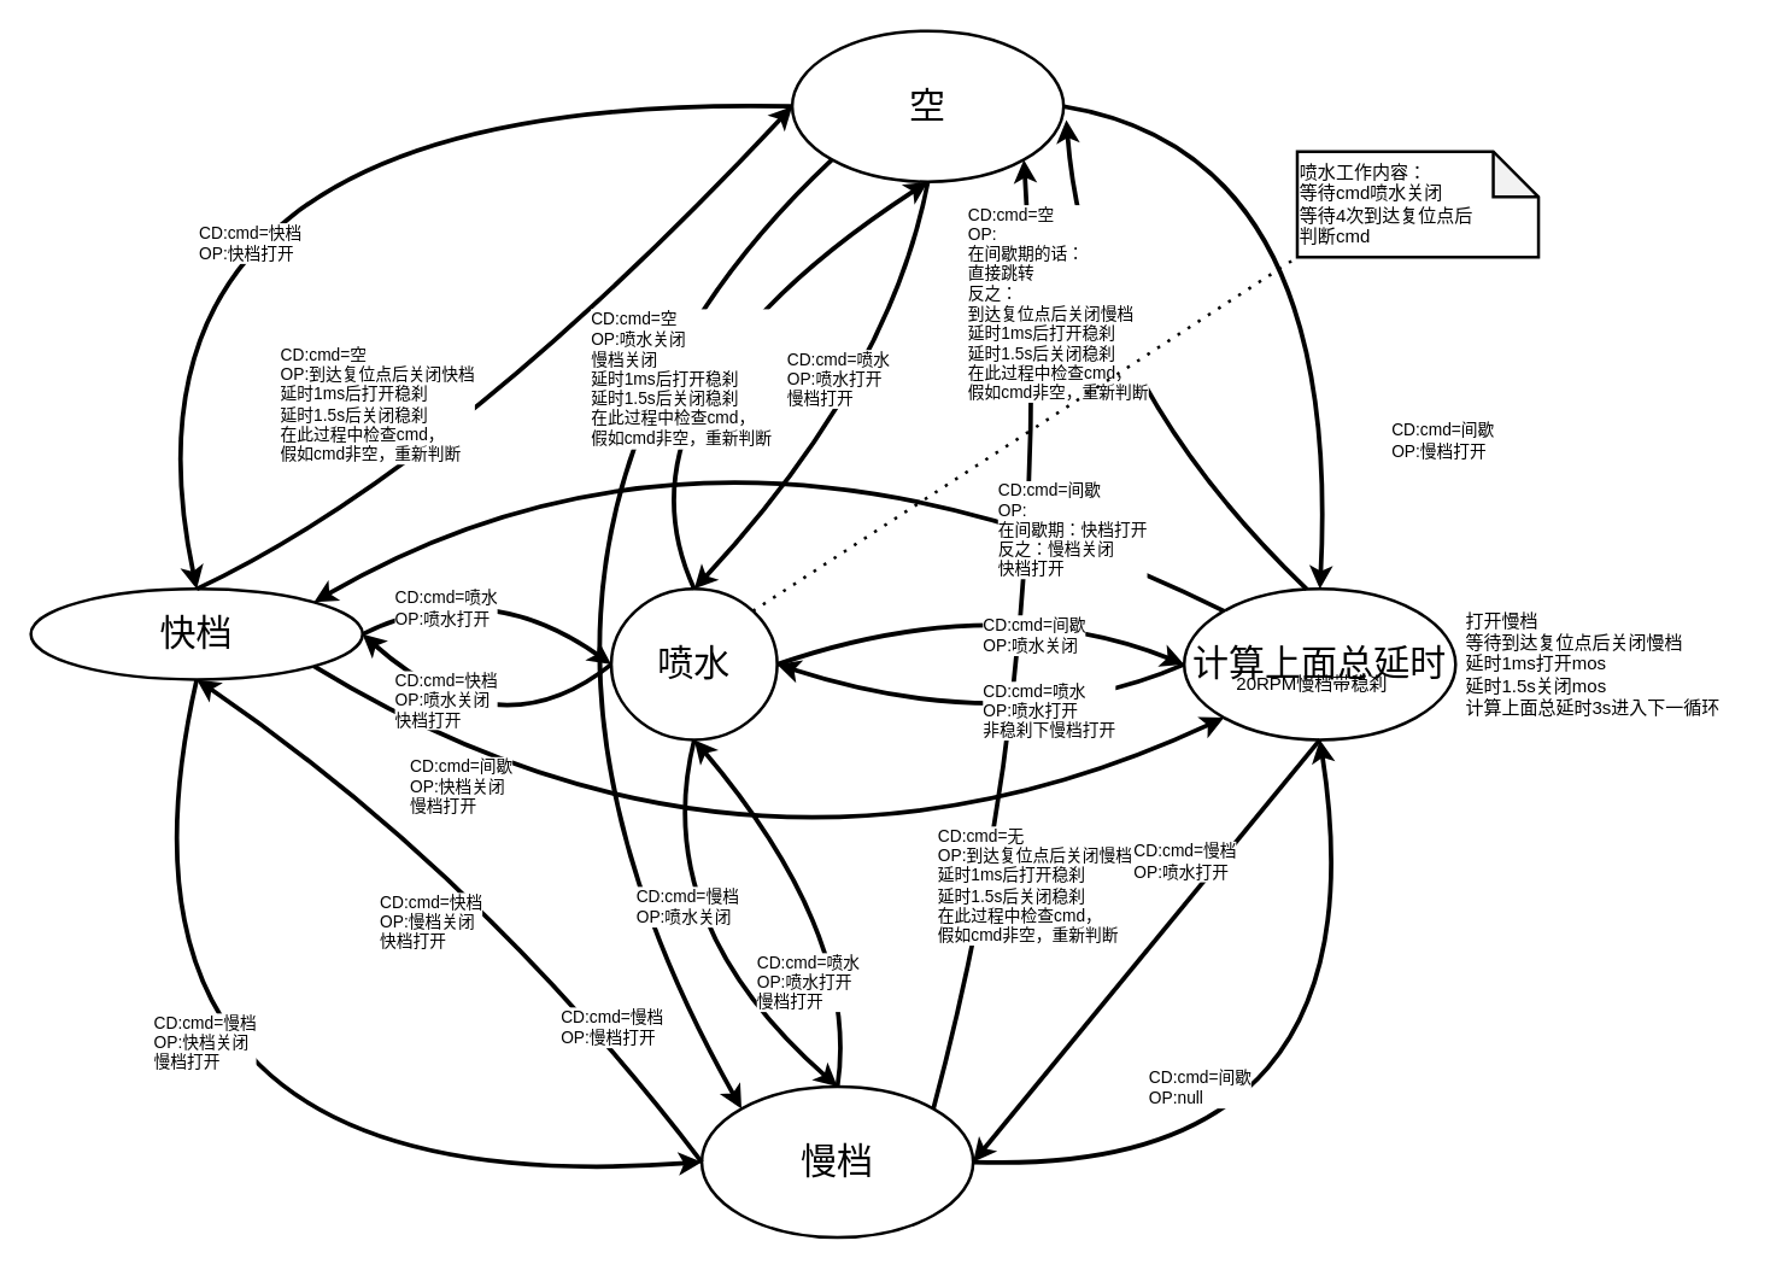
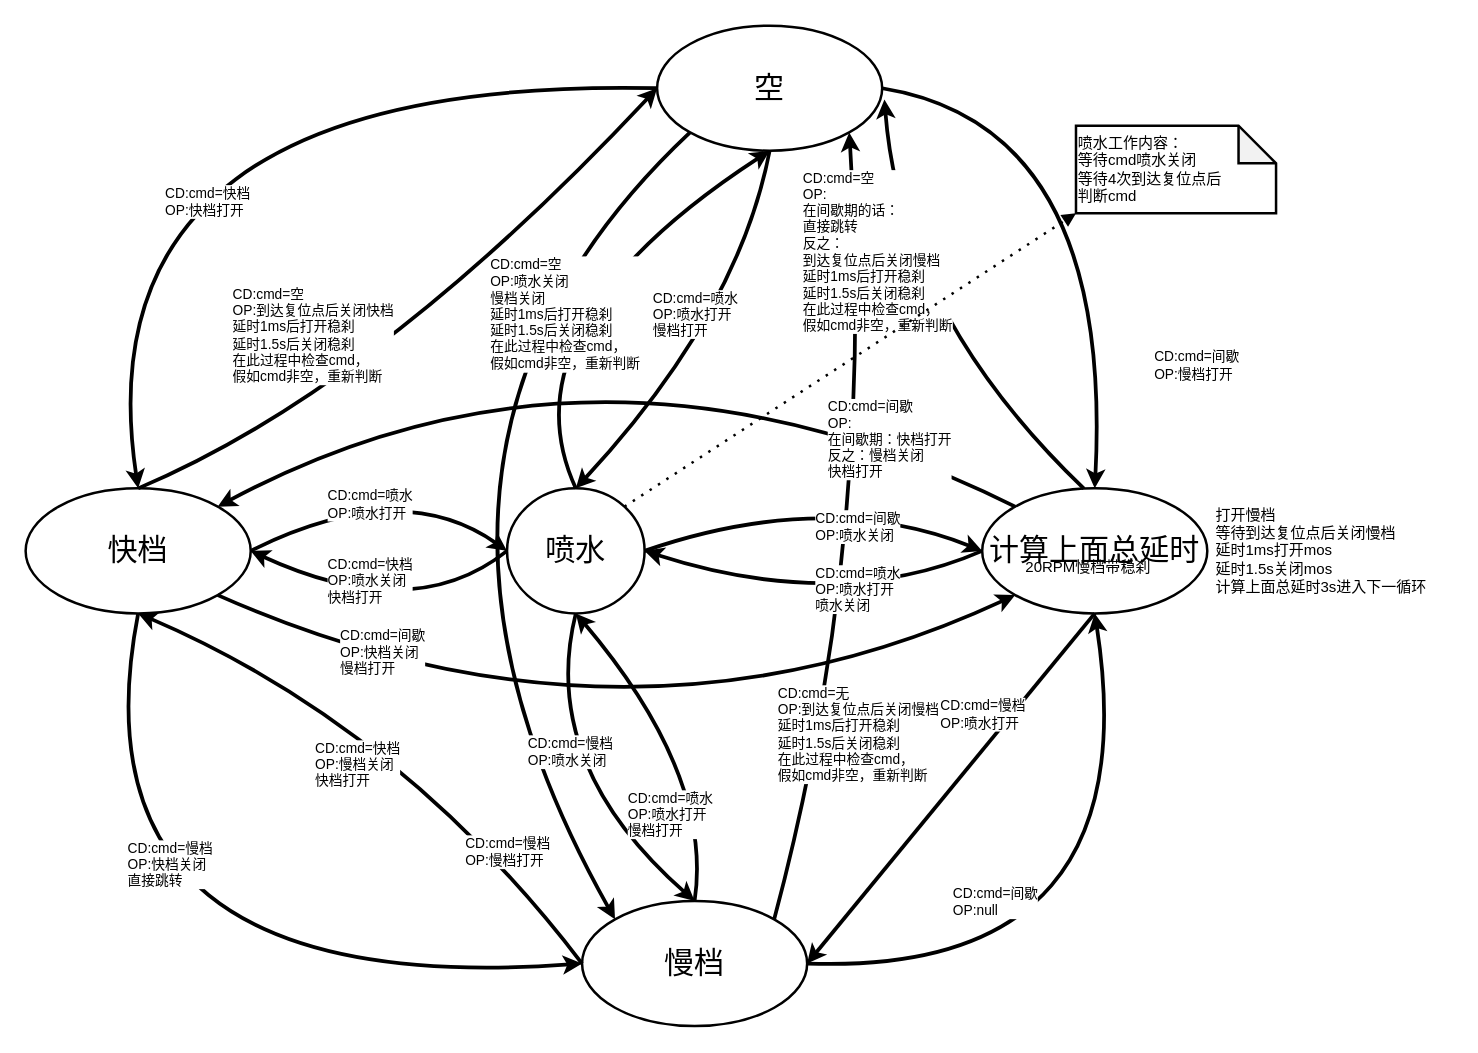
  <mxCell id="0" style=";html=1;" />
  <mxCell id="1" style=";html=1;" parent="0" />
  <mxCell id="2" value="空" style="ellipse;whiteSpace=wrap;html=1;rounded=0;shadow=0;strokeWidth=2;fillColor=none;fontSize=24;align=center;" parent="1" vertex="1"><mxGeometry x="525" y="20" width="180" height="100" as="geometry" /></mxCell>
- <mxCell id="3" value="快档" style="ellipse;whiteSpace=wrap;html=1;rounded=0;shadow=0;strokeWidth=2;fillColor=none;fontSize=24;align=center;" vertex="1" parent="1"><mxGeometry x="20" y="390" width="220" height="60" as="geometry" /></mxCell>
+ <mxCell id="3" value="快档" style="ellipse;whiteSpace=wrap;html=1;rounded=0;shadow=0;strokeWidth=2;fillColor=none;fontSize=24;align=center;" vertex="1" parent="1"><mxGeometry x="20" y="390" width="180" height="100" as="geometry" /></mxCell>
  <mxCell id="4" value="慢档" style="ellipse;whiteSpace=wrap;html=1;rounded=0;shadow=0;strokeWidth=2;fillColor=none;fontSize=24;align=center;" vertex="1" parent="1"><mxGeometry x="465" y="720" width="180" height="100" as="geometry" /></mxCell>
  <mxCell id="5" value="计算上面总延时" style="ellipse;whiteSpace=wrap;html=1;rounded=0;shadow=0;strokeWidth=2;fillColor=none;fontSize=24;align=center;" vertex="1" parent="1"><mxGeometry x="785" y="390" width="180" height="100" as="geometry" /></mxCell>
  <mxCell id="6" value="喷水" style="ellipse;whiteSpace=wrap;html=1;rounded=0;shadow=0;strokeWidth=2;fillColor=none;fontSize=24;align=center;" vertex="1" parent="1"><mxGeometry x="405" y="390" width="110" height="100" as="geometry" /></mxCell>
  <mxCell id="7" value="" style="curved=1;endArrow=classic;html=1;entryX=0.5;entryY=0;entryDx=0;entryDy=0;exitX=1;exitY=0.5;exitDx=0;exitDy=0;strokeWidth=3;" edge="1" parent="1" source="2" target="5"><mxGeometry width="50" height="50" relative="1" as="geometry"><mxPoint x="380" y="430" as="sourcePoint" /><mxPoint x="430" y="380" as="targetPoint" /><Array as="points"><mxPoint x="890" y="100" /></Array></mxGeometry></mxCell>
  <mxCell id="8" value="CD:cmd=间歇&lt;br&gt;OP:慢档打开" style="edgeLabel;html=1;align=left;verticalAlign=middle;resizable=0;points=[];" vertex="1" connectable="0" parent="7"><mxGeometry x="-0.331" y="-52" relative="1" as="geometry"><mxPoint x="65.9" y="144.94" as="offset" /></mxGeometry></mxCell>
  <mxCell id="9" value="" style="curved=1;endArrow=classic;html=1;entryX=0;entryY=0.5;entryDx=0;entryDy=0;exitX=1;exitY=0.5;exitDx=0;exitDy=0;strokeWidth=3;" edge="1" parent="1" source="6" target="5"><mxGeometry width="50" height="50" relative="1" as="geometry"><mxPoint x="600" y="170" as="sourcePoint" /><mxPoint x="820" y="400" as="targetPoint" /><Array as="points"><mxPoint x="660" y="390" /></Array></mxGeometry></mxCell>
  <mxCell id="10" value="" style="curved=1;endArrow=classic;html=1;exitX=0;exitY=0.5;exitDx=0;exitDy=0;entryX=0.5;entryY=0;entryDx=0;entryDy=0;strokeWidth=3;" edge="1" parent="1" source="2" target="3"><mxGeometry width="50" height="50" relative="1" as="geometry"><mxPoint x="290" y="280" as="sourcePoint" /><mxPoint x="340" y="230" as="targetPoint" /><Array as="points"><mxPoint x="60" y="60" /></Array></mxGeometry></mxCell>
  <mxCell id="11" value="" style="curved=1;endArrow=classic;html=1;entryX=0;entryY=0.5;entryDx=0;entryDy=0;exitX=0.5;exitY=1;exitDx=0;exitDy=0;strokeWidth=3;" edge="1" parent="1" source="3" target="4"><mxGeometry width="50" height="50" relative="1" as="geometry"><mxPoint x="240" y="630" as="sourcePoint" /><mxPoint x="290" y="580" as="targetPoint" /><Array as="points"><mxPoint x="50" y="800" /></Array></mxGeometry></mxCell>
  <mxCell id="12" value="" style="curved=1;endArrow=classic;html=1;entryX=0.5;entryY=1;entryDx=0;entryDy=0;exitX=1;exitY=0.5;exitDx=0;exitDy=0;strokeWidth=3;" edge="1" parent="1" source="4" target="5"><mxGeometry width="50" height="50" relative="1" as="geometry"><mxPoint x="710" y="670" as="sourcePoint" /><mxPoint x="760" y="620" as="targetPoint" /><Array as="points"><mxPoint x="920" y="780" /></Array></mxGeometry></mxCell>
  <mxCell id="13" value="" style="curved=1;endArrow=classic;html=1;exitX=0;exitY=1;exitDx=0;exitDy=0;entryX=0;entryY=0;entryDx=0;entryDy=0;strokeWidth=3;" edge="1" parent="1" source="2" target="4"><mxGeometry width="50" height="50" relative="1" as="geometry"><mxPoint x="520" y="320" as="sourcePoint" /><mxPoint x="570" y="270" as="targetPoint" /><Array as="points"><mxPoint x="280" y="360" /></Array></mxGeometry></mxCell>
  <mxCell id="14" value="" style="curved=1;endArrow=classic;html=1;entryX=0;entryY=0.5;entryDx=0;entryDy=0;exitX=0.5;exitY=0;exitDx=0;exitDy=0;strokeWidth=3;" edge="1" parent="1" source="3" target="2"><mxGeometry width="50" height="50" relative="1" as="geometry"><mxPoint x="140" y="210" as="sourcePoint" /><mxPoint x="190" y="160" as="targetPoint" /><Array as="points"><mxPoint x="300" y="310" /></Array></mxGeometry></mxCell>
  <mxCell id="15" value="" style="curved=1;endArrow=classic;html=1;entryX=1.01;entryY=0.59;entryDx=0;entryDy=0;entryPerimeter=0;strokeWidth=3;exitX=0.452;exitY=0.002;exitDx=0;exitDy=0;exitPerimeter=0;" edge="1" parent="1" source="5" target="2"><mxGeometry width="50" height="50" relative="1" as="geometry"><mxPoint x="710" y="350" as="sourcePoint" /><mxPoint x="760" y="300" as="targetPoint" /><Array as="points"><mxPoint x="720" y="250" /></Array></mxGeometry></mxCell>
  <mxCell id="16" value="" style="curved=1;endArrow=classic;html=1;exitX=1;exitY=1;exitDx=0;exitDy=0;entryX=0;entryY=1;entryDx=0;entryDy=0;strokeWidth=3;" edge="1" parent="1" source="3" target="5"><mxGeometry width="50" height="50" relative="1" as="geometry"><mxPoint x="280" y="580" as="sourcePoint" /><mxPoint x="330" y="530" as="targetPoint" /><Array as="points"><mxPoint x="500" y="620" /></Array></mxGeometry></mxCell>
  <mxCell id="17" value="" style="curved=1;endArrow=classic;html=1;entryX=1;entryY=0;entryDx=0;entryDy=0;exitX=0;exitY=0;exitDx=0;exitDy=0;strokeWidth=3;" edge="1" parent="1" source="5" target="3"><mxGeometry width="50" height="50" relative="1" as="geometry"><mxPoint x="750" y="400" as="sourcePoint" /><mxPoint x="520" y="310" as="targetPoint" /><Array as="points"><mxPoint x="480" y="240" /></Array></mxGeometry></mxCell>
  <mxCell id="18" value="" style="curved=1;endArrow=classic;html=1;entryX=0.5;entryY=1;entryDx=0;entryDy=0;exitX=0;exitY=0.5;exitDx=0;exitDy=0;strokeWidth=3;" edge="1" parent="1" source="4" target="3"><mxGeometry width="50" height="50" relative="1" as="geometry"><mxPoint x="130" y="700" as="sourcePoint" /><mxPoint x="180" y="650" as="targetPoint" /><Array as="points"><mxPoint x="320" y="580" /></Array></mxGeometry></mxCell>
  <mxCell id="19" value="" style="curved=1;endArrow=classic;html=1;exitX=0.5;exitY=1;exitDx=0;exitDy=0;entryX=1;entryY=0.5;entryDx=0;entryDy=0;strokeWidth=3;" edge="1" parent="1" source="5" target="4"><mxGeometry width="50" height="50" relative="1" as="geometry"><mxPoint x="650" y="620" as="sourcePoint" /><mxPoint x="590" y="710" as="targetPoint" /><Array as="points"><mxPoint x="760" y="630" /></Array></mxGeometry></mxCell>
  <mxCell id="20" value="" style="curved=1;endArrow=classic;html=1;strokeWidth=3;entryX=0.5;entryY=0;entryDx=0;entryDy=0;exitX=0.5;exitY=1;exitDx=0;exitDy=0;" edge="1" parent="1" source="2" target="6"><mxGeometry width="50" height="50" relative="1" as="geometry"><mxPoint x="480" y="380" as="sourcePoint" /><mxPoint x="530" y="330" as="targetPoint" /><Array as="points"><mxPoint x="590" y="250" /></Array></mxGeometry></mxCell>
  <mxCell id="21" value="" style="curved=1;endArrow=classic;html=1;strokeWidth=3;exitX=0.5;exitY=0;exitDx=0;exitDy=0;entryX=0.5;entryY=1;entryDx=0;entryDy=0;" edge="1" parent="1" source="6" target="2"><mxGeometry width="50" height="50" relative="1" as="geometry"><mxPoint x="430" y="310" as="sourcePoint" /><mxPoint x="480" y="260" as="targetPoint" /><Array as="points"><mxPoint x="400" y="260" /></Array></mxGeometry></mxCell>
  <mxCell id="22" value="" style="curved=1;endArrow=classic;html=1;strokeWidth=3;entryX=1;entryY=1;entryDx=0;entryDy=0;exitX=1;exitY=0;exitDx=0;exitDy=0;" edge="1" parent="1" source="4" target="2"><mxGeometry width="50" height="50" relative="1" as="geometry"><mxPoint x="480" y="380" as="sourcePoint" /><mxPoint x="530" y="330" as="targetPoint" /><Array as="points"><mxPoint x="700" y="430" /></Array></mxGeometry></mxCell>
  <mxCell id="23" value="&lt;span&gt;CD:cmd=无&lt;/span&gt;&lt;br style=&quot;background-color: rgb(248 , 249 , 250)&quot;&gt;&lt;span&gt;OP:&lt;/span&gt;&lt;span&gt;到达复位点后关闭慢档&lt;/span&gt;&lt;br style=&quot;background-color: rgb(248 , 249 , 250)&quot;&gt;&lt;span&gt;延时1ms后打开稳刹&lt;/span&gt;&lt;br style=&quot;background-color: rgb(248 , 249 , 250)&quot;&gt;&lt;span&gt;延时1.5s后关闭稳刹&lt;/span&gt;&lt;br style=&quot;background-color: rgb(248 , 249 , 250)&quot;&gt;&lt;span&gt;在此过程中检查cmd，&lt;/span&gt;&lt;br style=&quot;background-color: rgb(248 , 249 , 250)&quot;&gt;&lt;span&gt;假如cmd非空，重新判断&lt;/span&gt;" style="edgeLabel;html=1;align=left;verticalAlign=middle;resizable=0;points=[];" vertex="1" connectable="0" parent="22"><mxGeometry x="-0.523" y="13" relative="1" as="geometry"><mxPoint x="-25.94" y="3.44" as="offset" /></mxGeometry></mxCell>
  <mxCell id="24" value="" style="curved=1;endArrow=classic;html=1;strokeWidth=3;exitX=0.5;exitY=0;exitDx=0;exitDy=0;entryX=0.5;entryY=1;entryDx=0;entryDy=0;" edge="1" parent="1" source="4" target="6"><mxGeometry width="50" height="50" relative="1" as="geometry"><mxPoint x="500" y="570" as="sourcePoint" /><mxPoint x="550" y="520" as="targetPoint" /><Array as="points"><mxPoint x="570" y="620" /></Array></mxGeometry></mxCell>
  <mxCell id="25" value="" style="curved=1;endArrow=classic;html=1;strokeWidth=3;entryX=0.5;entryY=0;entryDx=0;entryDy=0;exitX=0.5;exitY=1;exitDx=0;exitDy=0;" edge="1" parent="1" source="6" target="4"><mxGeometry width="50" height="50" relative="1" as="geometry"><mxPoint x="420" y="550" as="sourcePoint" /><mxPoint x="470" y="500" as="targetPoint" /><Array as="points"><mxPoint x="430" y="610" /></Array></mxGeometry></mxCell>
  <mxCell id="26" value="" style="curved=1;endArrow=classic;html=1;strokeWidth=3;entryX=1;entryY=0.5;entryDx=0;entryDy=0;exitX=0;exitY=0.5;exitDx=0;exitDy=0;" edge="1" parent="1" source="5" target="6"><mxGeometry width="50" height="50" relative="1" as="geometry"><mxPoint x="670" y="510" as="sourcePoint" /><mxPoint x="720" y="460" as="targetPoint" /><Array as="points"><mxPoint x="670" y="490" /></Array></mxGeometry></mxCell>
  <mxCell id="27" value="" style="curved=1;endArrow=classic;html=1;strokeWidth=3;entryX=0;entryY=0.5;entryDx=0;entryDy=0;exitX=1;exitY=0.5;exitDx=0;exitDy=0;" edge="1" parent="1" source="3" target="6"><mxGeometry width="50" height="50" relative="1" as="geometry"><mxPoint x="320" y="460" as="sourcePoint" /><mxPoint x="370" y="410" as="targetPoint" /><Array as="points"><mxPoint x="320" y="380" /></Array></mxGeometry></mxCell>
  <mxCell id="28" value="" style="curved=1;endArrow=classic;html=1;strokeWidth=3;entryX=1;entryY=0.5;entryDx=0;entryDy=0;exitX=0;exitY=0.5;exitDx=0;exitDy=0;" edge="1" parent="1" source="6" target="3"><mxGeometry width="50" height="50" relative="1" as="geometry"><mxPoint x="350" y="510" as="sourcePoint" /><mxPoint x="400" y="460" as="targetPoint" /><Array as="points"><mxPoint x="330" y="500" /></Array></mxGeometry></mxCell>
  <mxCell id="29" value="20RPM慢档带稳刹" style="text;html=1;strokeColor=none;fillColor=none;align=center;verticalAlign=middle;whiteSpace=wrap;rounded=0;" vertex="1" parent="1"><mxGeometry x="805" y="433" width="130" height="40" as="geometry" /></mxCell>
  <mxCell id="30" value="CD:cmd=空&lt;br&gt;OP:&lt;br&gt;在间歇期的话：&lt;br&gt;直接跳转&lt;br&gt;反之：&lt;br&gt;到达复位点后关闭慢档&lt;br&gt;延时1ms后打开稳刹&lt;br&gt;延时1.5s后关闭稳刹&lt;br&gt;在此过程中检查cmd，&lt;br&gt;假如cmd非空，重新判断" style="edgeLabel;html=1;align=left;verticalAlign=middle;resizable=0;points=[];" vertex="1" connectable="0" parent="1"><mxGeometry x="639.997" y="200.004" as="geometry" /></mxCell>
  <mxCell id="31" value="CD:cmd=空&lt;br&gt;OP:到达复位点后关闭快档&lt;br&gt;延时1ms后打开稳刹&lt;br&gt;延时1.5s后关闭稳刹&lt;br&gt;在此过程中检查cmd，&lt;br&gt;假如cmd非空，重新判断" style="edgeLabel;html=1;align=left;verticalAlign=middle;resizable=0;points=[];" vertex="1" connectable="0" parent="1"><mxGeometry x="179.997" y="270.004" as="geometry"><mxPoint x="4" y="-3" as="offset" /></mxGeometry></mxCell>
  <mxCell id="32" value="CD:cmd=慢档&lt;br&gt;OP:慢档打开" style="edgeLabel;html=1;align=left;verticalAlign=middle;resizable=0;points=[];" vertex="1" connectable="0" parent="1"><mxGeometry x="369.997" y="680.004" as="geometry" /></mxCell>
  <mxCell id="33" value="CD:cmd=快档&lt;br&gt;OP:快档打开" style="edgeLabel;html=1;align=left;verticalAlign=middle;resizable=0;points=[];" vertex="1" connectable="0" parent="1"><mxGeometry x="129.997" y="160.004" as="geometry" /></mxCell>
- <mxCell id="34" value="CD:cmd=慢档&lt;br&gt;OP:快档关闭&lt;br&gt;慢档打开" style="edgeLabel;html=1;align=left;verticalAlign=middle;resizable=0;points=[];" vertex="1" connectable="0" parent="1"><mxGeometry x="99.997" y="690.004" as="geometry" /></mxCell>
+ <mxCell id="34" value="CD:cmd=慢档&lt;br&gt;OP:快档关闭&lt;br&gt;直接跳转" style="edgeLabel;html=1;align=left;verticalAlign=middle;resizable=0;points=[];" vertex="1" connectable="0" parent="1"><mxGeometry x="99.997" y="690.004" as="geometry" /></mxCell>
  <mxCell id="35" value="CD:cmd=快档&lt;br&gt;OP:慢档关闭&lt;br&gt;快档打开" style="edgeLabel;html=1;align=left;verticalAlign=middle;resizable=0;points=[];" vertex="1" connectable="0" parent="1"><mxGeometry x="249.997" y="610.004" as="geometry" /></mxCell>
  <mxCell id="36" value="CD:cmd=间歇&lt;br&gt;OP:快档关闭&lt;br&gt;慢档打开" style="edgeLabel;html=1;align=left;verticalAlign=middle;resizable=0;points=[];" vertex="1" connectable="0" parent="1"><mxGeometry x="269.997" y="520.004" as="geometry" /></mxCell>
  <mxCell id="37" value="CD:cmd=喷水&lt;br&gt;OP:喷水打开&lt;br&gt;慢档打开" style="edgeLabel;html=1;align=left;verticalAlign=middle;resizable=0;points=[];" vertex="1" connectable="0" parent="1"><mxGeometry x="499.997" y="650.004" as="geometry" /></mxCell>
  <mxCell id="38" value="CD:cmd=慢档&lt;br&gt;OP:喷水关闭" style="edgeLabel;html=1;align=left;verticalAlign=middle;resizable=0;points=[];" vertex="1" connectable="0" parent="1"><mxGeometry x="419.997" y="600.004" as="geometry" /></mxCell>
  <mxCell id="39" value="CD:cmd=快档&lt;br&gt;OP:喷水关闭&lt;br&gt;快档打开" style="edgeLabel;html=1;align=left;verticalAlign=middle;resizable=0;points=[];rotation=0;" vertex="1" connectable="0" parent="1"><mxGeometry x="259.997" y="463.004" as="geometry" /></mxCell>
  <mxCell id="40" value="CD:cmd=喷水&lt;br&gt;OP:喷水打开" style="edgeLabel;html=1;align=left;verticalAlign=middle;resizable=0;points=[];" vertex="1" connectable="0" parent="1"><mxGeometry x="259.997" y="402.004" as="geometry" /></mxCell>
  <mxCell id="41" value="CD:cmd=间歇&lt;br&gt;OP:喷水关闭" style="edgeLabel;html=1;align=left;verticalAlign=middle;resizable=0;points=[];rotation=0;" vertex="1" connectable="0" parent="1"><mxGeometry x="649.997" y="420.004" as="geometry" /></mxCell>
- <mxCell id="42" value="CD:cmd=喷水&lt;br&gt;OP:喷水打开&lt;br&gt;非稳刹下慢档打开" style="edgeLabel;html=1;align=left;verticalAlign=middle;resizable=0;points=[];" vertex="1" connectable="0" parent="1"><mxGeometry x="649.997" y="470.004" as="geometry" /></mxCell>
+ <mxCell id="42" value="CD:cmd=喷水&lt;br&gt;OP:喷水打开&lt;br&gt;喷水关闭" style="edgeLabel;html=1;align=left;verticalAlign=middle;resizable=0;points=[];" vertex="1" connectable="0" parent="1"><mxGeometry x="649.997" y="470.004" as="geometry" /></mxCell>
  <mxCell id="43" value="CD:cmd=空&lt;br&gt;OP:喷水关闭&lt;br&gt;慢档关闭&lt;br&gt;延时1ms后打开稳刹&lt;br&gt;延时1.5s后关闭稳刹&lt;br&gt;在此过程中检查cmd，&lt;br&gt;假如cmd非空，重新判断" style="edgeLabel;html=1;align=left;verticalAlign=middle;resizable=0;points=[];" vertex="1" connectable="0" parent="1"><mxGeometry x="389.997" y="250.004" as="geometry" /></mxCell>
  <mxCell id="44" value="CD:cmd=喷水&lt;br&gt;OP:喷水打开&lt;br&gt;慢档打开" style="edgeLabel;html=1;align=left;verticalAlign=middle;resizable=0;points=[];" vertex="1" connectable="0" parent="1"><mxGeometry x="519.997" y="250.004" as="geometry" /></mxCell>
  <mxCell id="45" value="CD:cmd=间歇&lt;br&gt;OP:null" style="edgeLabel;html=1;align=left;verticalAlign=middle;resizable=0;points=[];" vertex="1" connectable="0" parent="1"><mxGeometry x="759.997" y="720.004" as="geometry" /></mxCell>
  <mxCell id="46" value="CD:cmd=慢档&lt;br&gt;OP:喷水打开" style="edgeLabel;html=1;align=left;verticalAlign=middle;resizable=0;points=[];" vertex="1" connectable="0" parent="1"><mxGeometry x="749.997" y="570.004" as="geometry" /></mxCell>
  <mxCell id="47" value="CD:cmd=间歇&lt;br&gt;OP:&lt;br&gt;在间歇期：快档打开&lt;br&gt;反之：慢档关闭&lt;br&gt;快档打开" style="edgeLabel;html=1;align=left;verticalAlign=middle;resizable=0;points=[];" vertex="1" connectable="0" parent="1"><mxGeometry x="659.997" y="350.004" as="geometry" /></mxCell>
  <mxCell id="48" value="打开慢档&lt;br&gt;等待到达复位点后关闭慢档&lt;br&gt;延时1ms打开mos&lt;br&gt;延时1.5s关闭mos&lt;br&gt;计算上面总延时3s进入下一循环" style="text;html=1;strokeColor=none;fillColor=none;align=left;verticalAlign=middle;whiteSpace=wrap;rounded=0;" vertex="1" parent="1"><mxGeometry x="970" y="400" width="190" height="80" as="geometry" /></mxCell>
  <mxCell id="49" value="喷水工作内容：&lt;br&gt;等待cmd喷水关闭&lt;br&gt;等待4次到达复位点后&lt;br&gt;判断cmd" style="shape=note;whiteSpace=wrap;html=1;backgroundOutline=1;darkOpacity=0.05;strokeWidth=2;align=left;" vertex="1" parent="1"><mxGeometry x="860" y="100" width="160" height="70" as="geometry" /></mxCell>
- <mxCell id="50" value="" style="endArrow=none;dashed=1;html=1;dashPattern=1 3;strokeWidth=2;entryX=0;entryY=1;entryDx=0;entryDy=0;entryPerimeter=0;exitX=1;exitY=0;exitDx=0;exitDy=0;" edge="1" parent="1" source="6" target="49"><mxGeometry width="50" height="50" relative="1" as="geometry"><mxPoint x="500" y="420" as="sourcePoint" /><mxPoint x="550" y="370" as="targetPoint" /></mxGeometry></mxCell>
+ <mxCell id="50" value="" style="endArrow=block;dashed=1;html=1;dashPattern=1 3;strokeWidth=2;entryX=0;entryY=1;entryDx=0;entryDy=0;entryPerimeter=0;exitX=1;exitY=0;exitDx=0;exitDy=0;" edge="1" parent="1" source="6" target="49"><mxGeometry width="50" height="50" relative="1" as="geometry"><mxPoint x="500" y="420" as="sourcePoint" /><mxPoint x="550" y="370" as="targetPoint" /></mxGeometry></mxCell>
